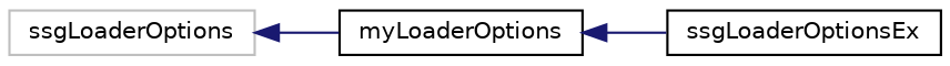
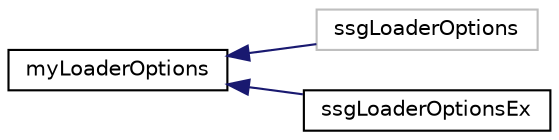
  digraph {
    rankdir=LR
    node [color=black fillcolor=white fontname=Helvetica fontsize=10 shape=record style=filled]
    edge [color=midnightblue dir=back fontname=Helvetica fontsize=10 labelfontname=Helvetica labelfontsize=10 style=solid]
    n1 [color=grey75 height=0.2 label=ssgLoaderOptions width=0.4]
    n2 [height=0.2 label=myLoaderOptions width=0.4]
    n3 [height=0.2 label=ssgLoaderOptionsEx width=0.4]
-   n1 -> n2
+   n2 -> n1
    n2 -> n3
  }
